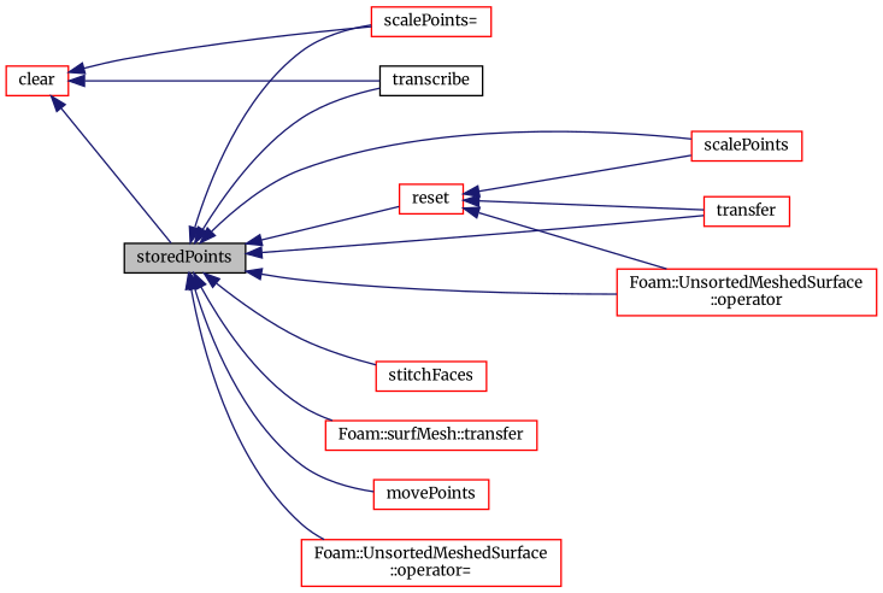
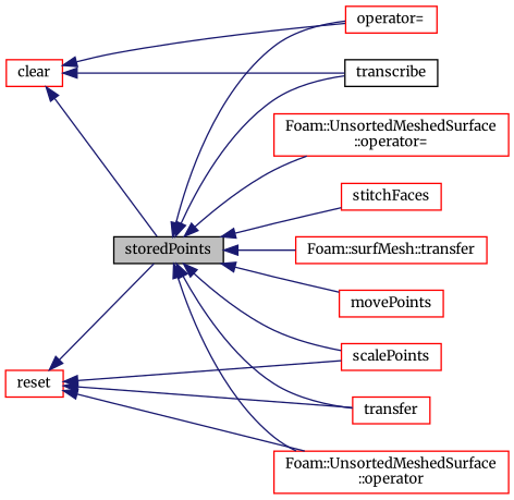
  digraph {
    fontname=Merriweather
    rankdir=LR
    node [color=red fontname=Merriweather fontsize=10 shape=record]
    edge [color=midnightblue dir=back fontname=Merriweather fontsize=10 labelfontname=Helvetica labelfontsize=10 style=solid]
    n1 [color=black fillcolor=grey75 fontcolor=black height=0.2 label=storedPoints style=filled width=0.4]
-   n2 [height=0.2 label="scalePoints=" width=0.4]
+   n2 [height=0.2 label="operator=" width=0.4]
    n3 [color=black height=0.2 label=transcribe width=0.4]
    n4 [height=0.2 label=movePoints width=0.4]
    n5 [height=0.2 label="Foam::UnsortedMeshedSurface\l::operator=" width=0.4]
    n6 [height=0.2 label=reset width=0.4]
    n7 [height=0.2 label=scalePoints width=0.4]
    n8 [height=0.2 label=transfer width=0.4]
    n9 [height=0.2 label="Foam::UnsortedMeshedSurface\l::operator" width=0.4]
    n10 [height=0.2 label=stitchFaces width=0.4]
    n11 [height=0.2 label="Foam::surfMesh::transfer" width=0.4]
    n12 [height=0.2 label=clear width=0.4]
    n1 -> n2
    n1 -> n3
    n1 -> n4
    n1 -> n5
-   n1 -> n6
+   n6 -> n1
    n1 -> n7
    n1 -> n8
    n1 -> n9
    n1 -> n10
    n1 -> n11
    n6 -> n7
    n6 -> n8
    n6 -> n9
    n12 -> n1
    n12 -> n2
    n12 -> n3
  }
